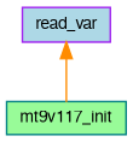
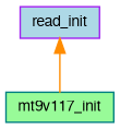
  digraph {
    rankdir=TB
    node [fontname=FreeSans fontsize=10 shape=record style=filled]
-   n1 [color=purple fillcolor=lightblue fontcolor=black height=0.2 label=read_var width=0.4]
+   n1 [color=purple fillcolor=lightblue fontcolor=black height=0.2 label=read_init width=0.4]
    n2 [color=teal fillcolor=palegreen height=0.2 label=mt9v117_init width=0.4]
    n1 -> n2 [color=darkorange dir=back fontname=FreeSans fontsize=10 labelfontname=FreeSans labelfontsize=10 style=solid]
  }
